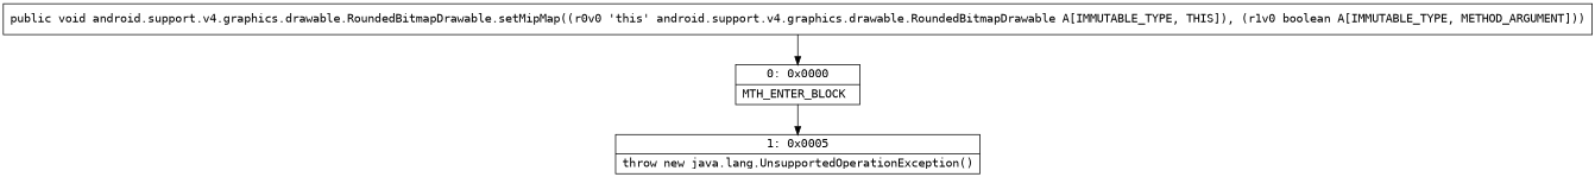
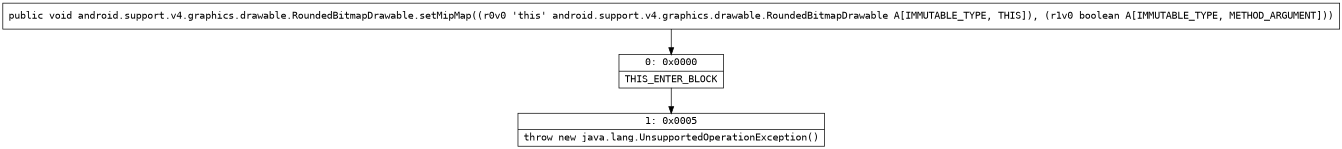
  digraph {
    fontname="DejaVu Sans Mono"
    node [shape=record fontname="DejaVu Sans Mono"]
    edge [fontname="DejaVu Sans Mono"]
-   n1 [label="{0\:\ 0x0000|MTH_ENTER_BLOCK\l}"]
+   n1 [label="{0\:\ 0x0000|THIS_ENTER_BLOCK\l}"]
    n2 [label="{1\:\ 0x0005|throw new java.lang.UnsupportedOperationException()\l}"]
    n3 [label="{public void android.support.v4.graphics.drawable.RoundedBitmapDrawable.setMipMap((r0v0 'this' android.support.v4.graphics.drawable.RoundedBitmapDrawable A[IMMUTABLE_TYPE, THIS]), (r1v0 boolean A[IMMUTABLE_TYPE, METHOD_ARGUMENT])) }"]
    n1 -> n2
    n3 -> n1
  }
